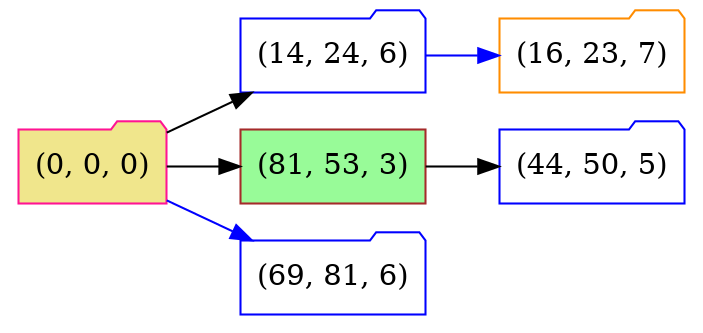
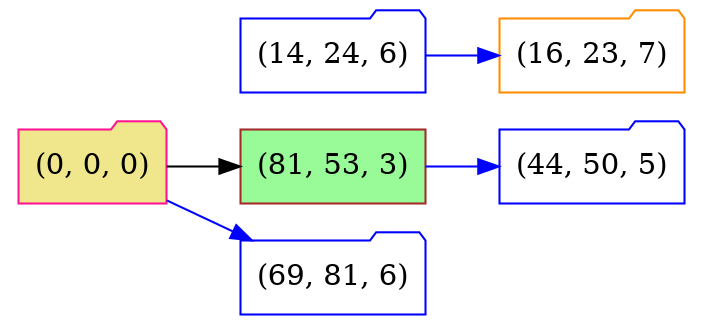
  digraph {
    rankdir=LR
    node [color=blue fillcolor=white shape=folder style=filled]
    edge [color=blue]
    "(0, 0, 0)" [color=deeppink fillcolor=khaki]
    "(14, 24, 6)"
    n3 [color=brown fillcolor=palegreen label="(81, 53, 3)" shape=box]
    "(69, 81, 6)"
    "(16, 23, 7)" [color=darkorange]
    "(44, 50, 5)"
-   "(0, 0, 0)" -> "(14, 24, 6)" [color=black]
    "(0, 0, 0)" -> n3 [color=black]
    "(0, 0, 0)" -> "(69, 81, 6)"
    "(14, 24, 6)" -> "(16, 23, 7)"
-   n3 -> "(44, 50, 5)" [color=black]
+   n3 -> "(44, 50, 5)"
  }
